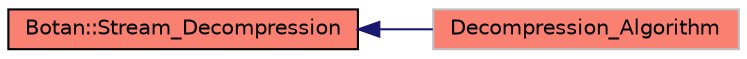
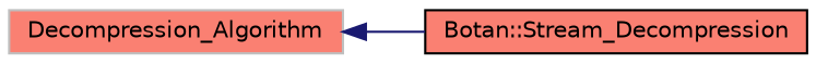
  digraph {
    rankdir=LR
    node [fillcolor=salmon fontname=Helvetica fontsize=10 shape=record style=filled]
    n1 [color=grey75 height=0.2 label=Decompression_Algorithm width=0.4]
    n2 [color=black height=0.2 label="Botan::Stream_Decompression" width=0.4]
-   n2 -> n1 [color=midnightblue dir=back fontname=Helvetica fontsize=10 labelfontname=Helvetica labelfontsize=10 style=solid]
+   n1 -> n2 [color=midnightblue dir=back fontname=Helvetica fontsize=10 labelfontname=Helvetica labelfontsize=10 style=solid]
  }
